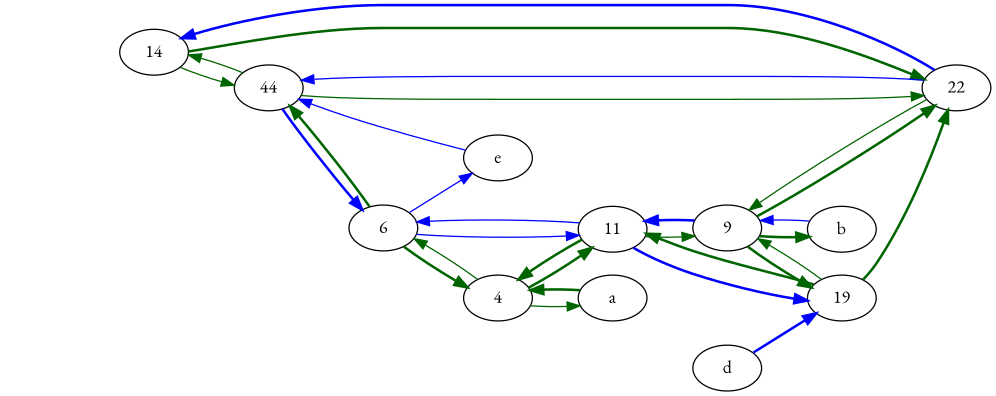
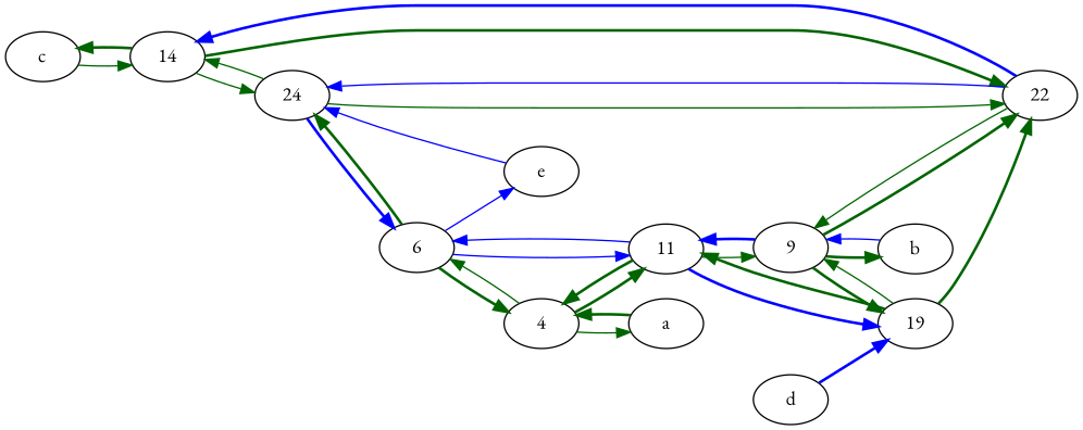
  digraph {
    fontname="EB Garamond"
    rankdir=LR
    node [fontname="EB Garamond"]
    edge [color=darkgreen fontname="EB Garamond" style=bold]
+   c
    14
    22
-   24 [label=44]
+   24
    9
    6
    e
    11
    b
    19
    4
    a
    d
+   c -> 14 [style=solid]
+   14 -> c
    14 -> 22
    14 -> 24 [style=solid]
    22 -> 14 [color=blue]
    22 -> 24 [color=blue style=solid]
    22 -> 9 [style=solid]
    24 -> 14 [style=solid]
    24 -> 22 [style=solid]
    24 -> 6 [color=blue]
    9 -> 22
    9 -> 11 [color=blue]
    9 -> b
    9 -> 19
    6 -> 24
    6 -> e [color=blue style=solid]
    6 -> 11 [color=blue style=solid]
    6 -> 4
    e -> 24 [color=blue style=solid]
    11 -> 9 [style=solid]
    11 -> 6 [color=blue style=solid]
    11 -> 19 [color=blue]
    11 -> 4
    b -> 9 [color=blue style=solid]
    19 -> 22
    19 -> 9 [style=solid]
    19 -> 11
    4 -> 6 [style=solid]
    4 -> 11
    4 -> a [style=solid]
    a -> 4
    d -> 19 [color=blue]
  }
